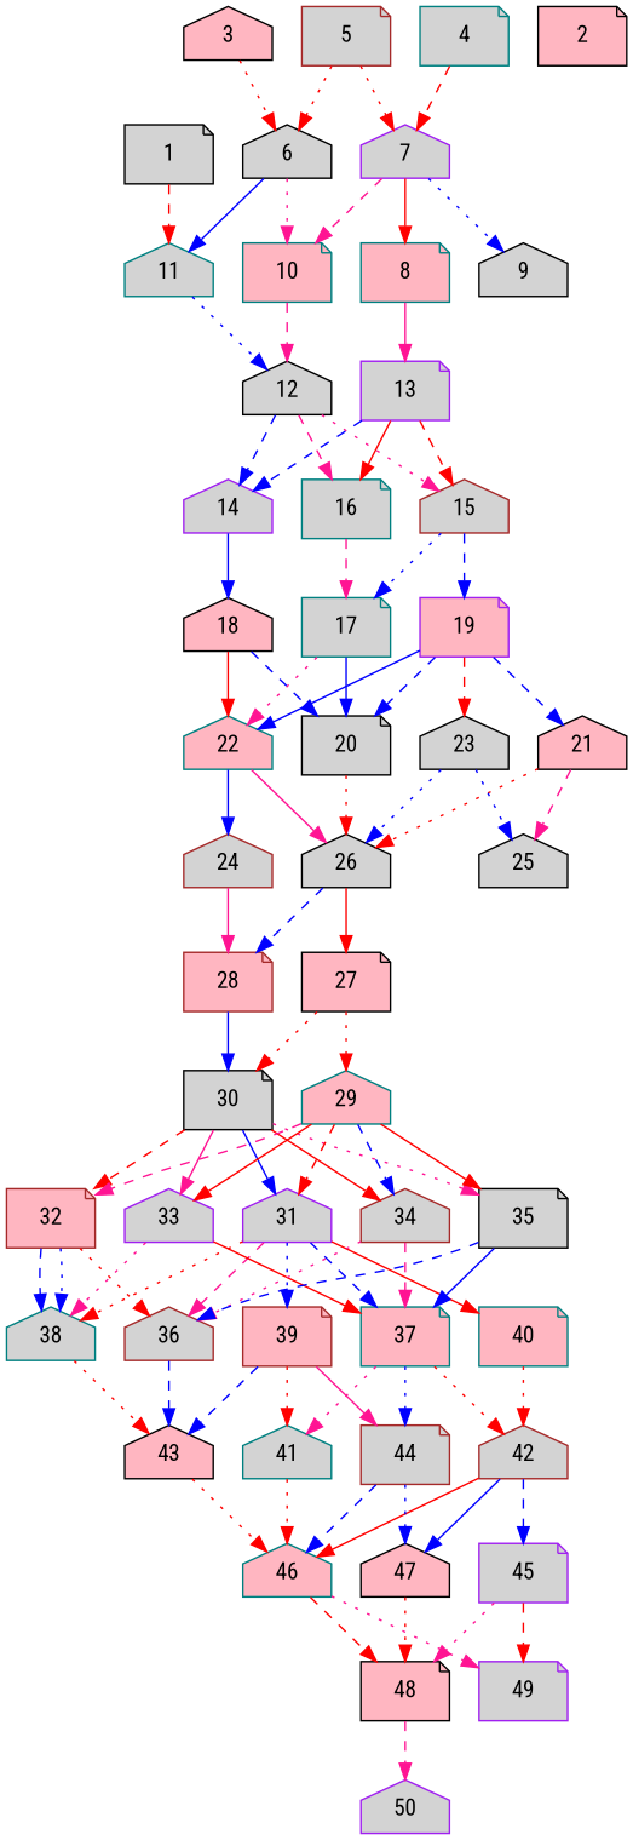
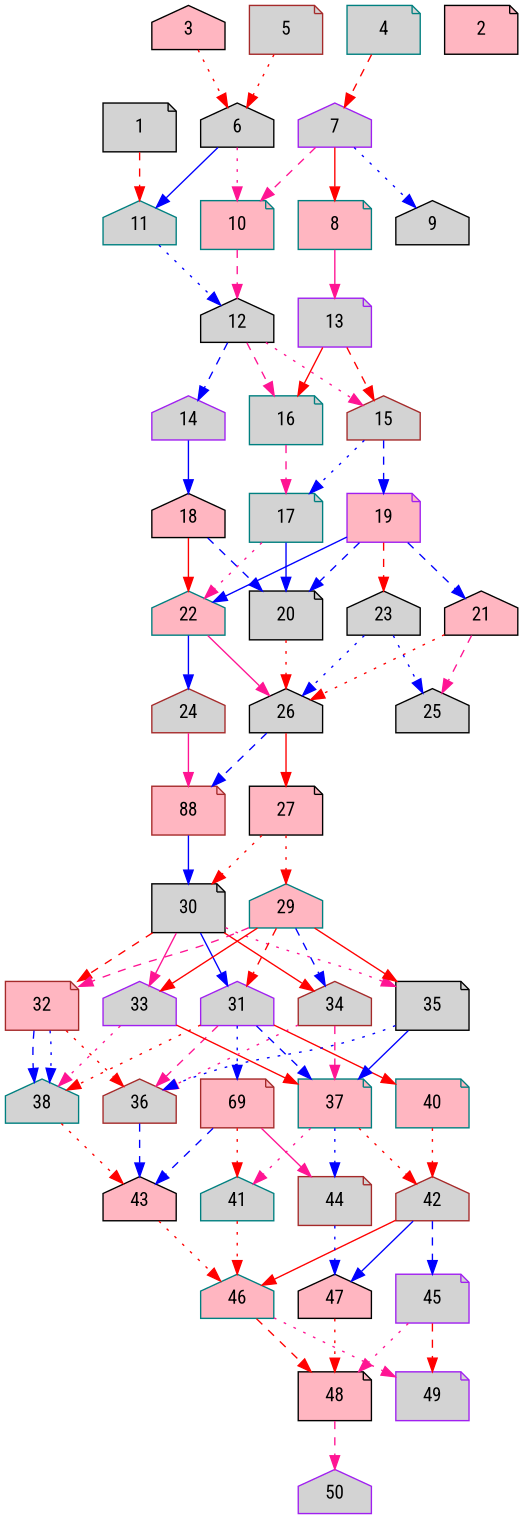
  digraph {
    fontname="Roboto Condensed"
    node [alpha=0.03 color=black fillcolor=lightgrey fontname="Roboto Condensed" shape=house style=filled]
    edge [color=red fontname="Roboto Condensed" style=dotted]
    1 [alpha=0.11 expect_size=38484992 shape=note]
    11 [alpha=0.11 color=teal expect_size=35833856]
    6 [alpha=0.08 expect_size=17560576]
    10 [color=teal expect_size=41760768 fillcolor=lightpink shape=note]
    12 [alpha=0.05 expect_size=13555712]
    2 [alpha=0.09 expect_size=38472704 fillcolor=lightpink shape=note]
    3 [alpha=0.05 expect_size=26842112 fillcolor=lightpink]
    4 [alpha=0.13 color=teal expect_size=24556544 shape=note]
    7 [alpha=0.17 color=purple expect_size=24195072]
    8 [alpha=0.20 color=teal expect_size=51346432 fillcolor=lightpink shape=note]
    9 [alpha=0.20 expect_size=12611584]
    13 [color=purple expect_size=34117632 shape=note]
    5 [alpha=0.17 color=brown expect_size=23460864 shape=note]
    14 [color=purple expect_size=46922752]
    15 [color=brown expect_size=29642752]
    16 [alpha=0.06 color=teal expect_size=23576576 shape=note]
    18 [alpha=0.18 expect_size=34053120 fillcolor=lightpink]
    17 [alpha=0.18 color=teal expect_size=41827328 shape=note]
    19 [alpha=0.14 color=purple expect_size=33705984 fillcolor=lightpink shape=note]
    20 [alpha=0.16 expect_size=32910336 shape=note]
    22 [color=teal expect_size=17452032 fillcolor=lightpink]
    21 [alpha=0.13 expect_size=39436288 fillcolor=lightpink]
    23 [expect_size=28214272]
    26 [alpha=0.08 expect_size=47285248]
    24 [alpha=0.11 color=brown expect_size=34813952]
    25 [alpha=0.07 expect_size=41280512]
-   28 [alpha=0.05 color=brown expect_size=10951680 fillcolor=lightpink shape=note]
+   28 [alpha=0.05 color=brown expect_size=10951680 fillcolor=lightpink shape=note label=88]
    27 [alpha=0.16 expect_size=14609408 fillcolor=lightpink shape=note]
    30 [alpha=0.04 expect_size=37642240 shape=note]
    29 [alpha=0.17 color=teal expect_size=5705728 fillcolor=lightpink]
    31 [alpha=0.04 color=purple expect_size=28188672]
    32 [alpha=0.07 color=brown expect_size=10587136 fillcolor=lightpink shape=note]
    33 [color=purple expect_size=18069504]
    34 [alpha=0.17 color=brown expect_size=25047040]
    35 [alpha=0.00 expect_size=50836480 shape=note]
    36 [alpha=0.12 color=brown expect_size=19283968]
    37 [alpha=0.19 color=teal expect_size=37079040 fillcolor=lightpink shape=note]
    38 [alpha=0.19 color=teal expect_size=28804096]
-   39 [alpha=0.10 color=brown expect_size=40560640 fillcolor=lightpink shape=note]
+   39 [alpha=0.10 color=brown expect_size=40560640 fillcolor=lightpink shape=note label=69]
    40 [alpha=0.13 color=teal expect_size=32533504 fillcolor=lightpink shape=note]
    43 [alpha=0.06 expect_size=20203520 fillcolor=lightpink]
    41 [alpha=0.11 color=teal expect_size=41241600]
    42 [alpha=0.13 color=brown expect_size=50088960]
    44 [alpha=0.11 color=brown expect_size=27646976 shape=note]
    46 [alpha=0.09 color=teal expect_size=20846592 fillcolor=lightpink]
    45 [alpha=0.11 color=purple expect_size=19727360 shape=note]
    47 [alpha=0.12 expect_size=49338368 fillcolor=lightpink]
    48 [alpha=0.16 expect_size=47415296 fillcolor=lightpink shape=note]
    49 [alpha=0.01 color=purple expect_size=43888640 shape=note]
    50 [alpha=0.19 color=purple expect_size=20035584]
    1 -> 11 [style=dashed]
    11 -> 12 [color=blue]
    6 -> 11 [color=blue style=solid]
    6 -> 10 [color=deeppink]
    10 -> 12 [color=deeppink style=dashed]
    12 -> 14 [color=blue style=dashed]
    12 -> 15 [color=deeppink]
    12 -> 16 [color=deeppink style=dashed]
    3 -> 6
    4 -> 7 [style=dashed]
    7 -> 10 [color=deeppink style=dashed]
    7 -> 8 [style=solid]
    7 -> 9 [color=blue]
    8 -> 13 [color=deeppink style=solid]
-   13 -> 14 [color=blue style=dashed]
    13 -> 15 [style=dashed]
    13 -> 16 [style=solid]
    5 -> 6
-   5 -> 7
    14 -> 18 [color=blue style=solid]
    15 -> 17 [color=blue]
    15 -> 19 [color=blue style=dashed]
    16 -> 17 [color=deeppink style=dashed]
    18 -> 20 [color=blue style=dashed]
    18 -> 22 [style=solid]
    17 -> 20 [color=blue style=solid]
    17 -> 22 [color=deeppink]
    19 -> 20 [color=blue style=dashed]
    19 -> 22 [color=blue style=solid]
    19 -> 21 [color=blue style=dashed]
    19 -> 23 [style=dashed]
    20 -> 26
    22 -> 26 [color=deeppink style=solid]
    22 -> 24 [color=blue style=solid]
    21 -> 26
    21 -> 25 [color=deeppink style=dashed]
    23 -> 26 [color=blue]
    23 -> 25 [color=blue]
    26 -> 28 [color=blue style=dashed]
    26 -> 27 [style=solid]
    24 -> 28 [color=deeppink style=solid]
    28 -> 30 [color=blue style=solid]
    27 -> 30
    27 -> 29
    30 -> 31 [color=blue style=solid]
    30 -> 32 [style=dashed]
    30 -> 33 [color=deeppink style=solid]
    30 -> 34 [style=solid]
    30 -> 35 [color=deeppink]
    29 -> 31 [style=dashed]
    29 -> 32 [color=deeppink style=dashed]
    29 -> 33 [style=solid]
    29 -> 34 [color=blue style=dashed]
    29 -> 35 [style=solid]
    31 -> 36 [color=deeppink style=dashed]
    31 -> 37 [color=blue style=dashed]
    31 -> 38
    31 -> 39 [color=blue]
    31 -> 40 [style=solid]
    32 -> 36
    32 -> 38 [color=blue style=dashed]
    32 -> 38 [color=blue]
    33 -> 37 [style=solid]
    33 -> 38 [color=deeppink]
    34 -> 36 [color=deeppink]
    34 -> 37 [color=deeppink style=dashed]
-   35 -> 36 [color=blue style=dashed]
+   35 -> 36 [color=blue]
    35 -> 37 [color=blue style=solid]
    36 -> 43 [color=blue style=dashed]
    37 -> 41 [color=deeppink]
    37 -> 42
    37 -> 44 [color=blue]
    38 -> 43
    39 -> 43 [color=blue style=dashed]
    39 -> 41
    39 -> 44 [color=deeppink style=solid]
    40 -> 42
    43 -> 46
    41 -> 46
    42 -> 46 [style=solid]
    42 -> 45 [color=blue style=dashed]
    42 -> 47 [color=blue style=solid]
-   44 -> 46 [color=blue style=dashed]
    44 -> 47 [color=blue]
    46 -> 48 [style=dashed]
    46 -> 49 [color=deeppink]
    45 -> 48 [color=deeppink]
    45 -> 49 [style=dashed]
    47 -> 48
    48 -> 50 [color=deeppink style=dashed]
  }
